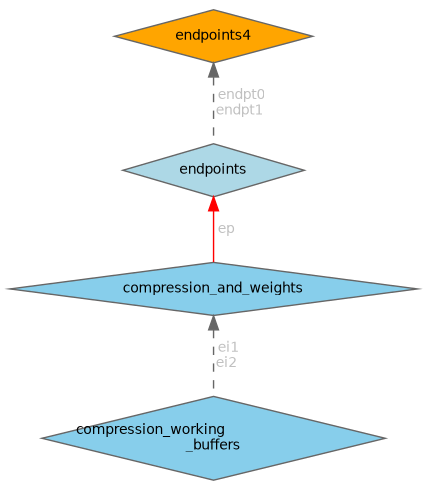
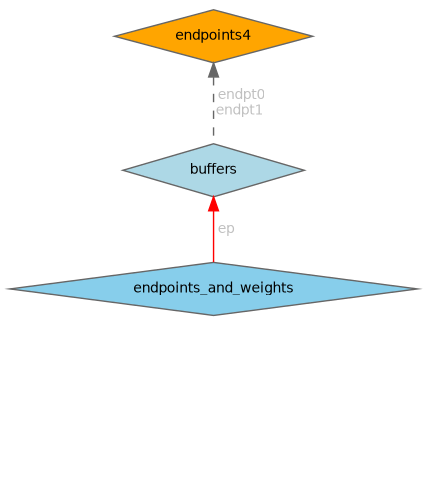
  digraph {
    node [color=gray40 fillcolor=skyblue fontname=Helvetica fontsize=10 shape=diamond style=filled]
    edge [color=gray40 dir=back fontcolor=grey fontname=Helvetica fontsize=10 labelfontname=Helvetica labelfontsize=10 style=dashed]
-   n1 [fontcolor=black height=0.2 label="compression_working\l_buffers" width=0.4]
-   n2 [height=0.2 label=compression_and_weights width=0.4]
-   n3 [fillcolor=lightblue height=0.2 label=endpoints width=0.4]
+   n2 [height=0.2 label=endpoints_and_weights width=0.4]
+   n3 [fillcolor=lightblue height=0.2 label=buffers width=0.4]
    n4 [fillcolor=orange height=0.2 label=endpoints4 width=0.4]
-   n2 -> n1 [label=" ei1\nei2"]
    n3 -> n2 [color=red label=" ep" style=solid]
    n4 -> n3 [label=" endpt0\nendpt1"]
  }
